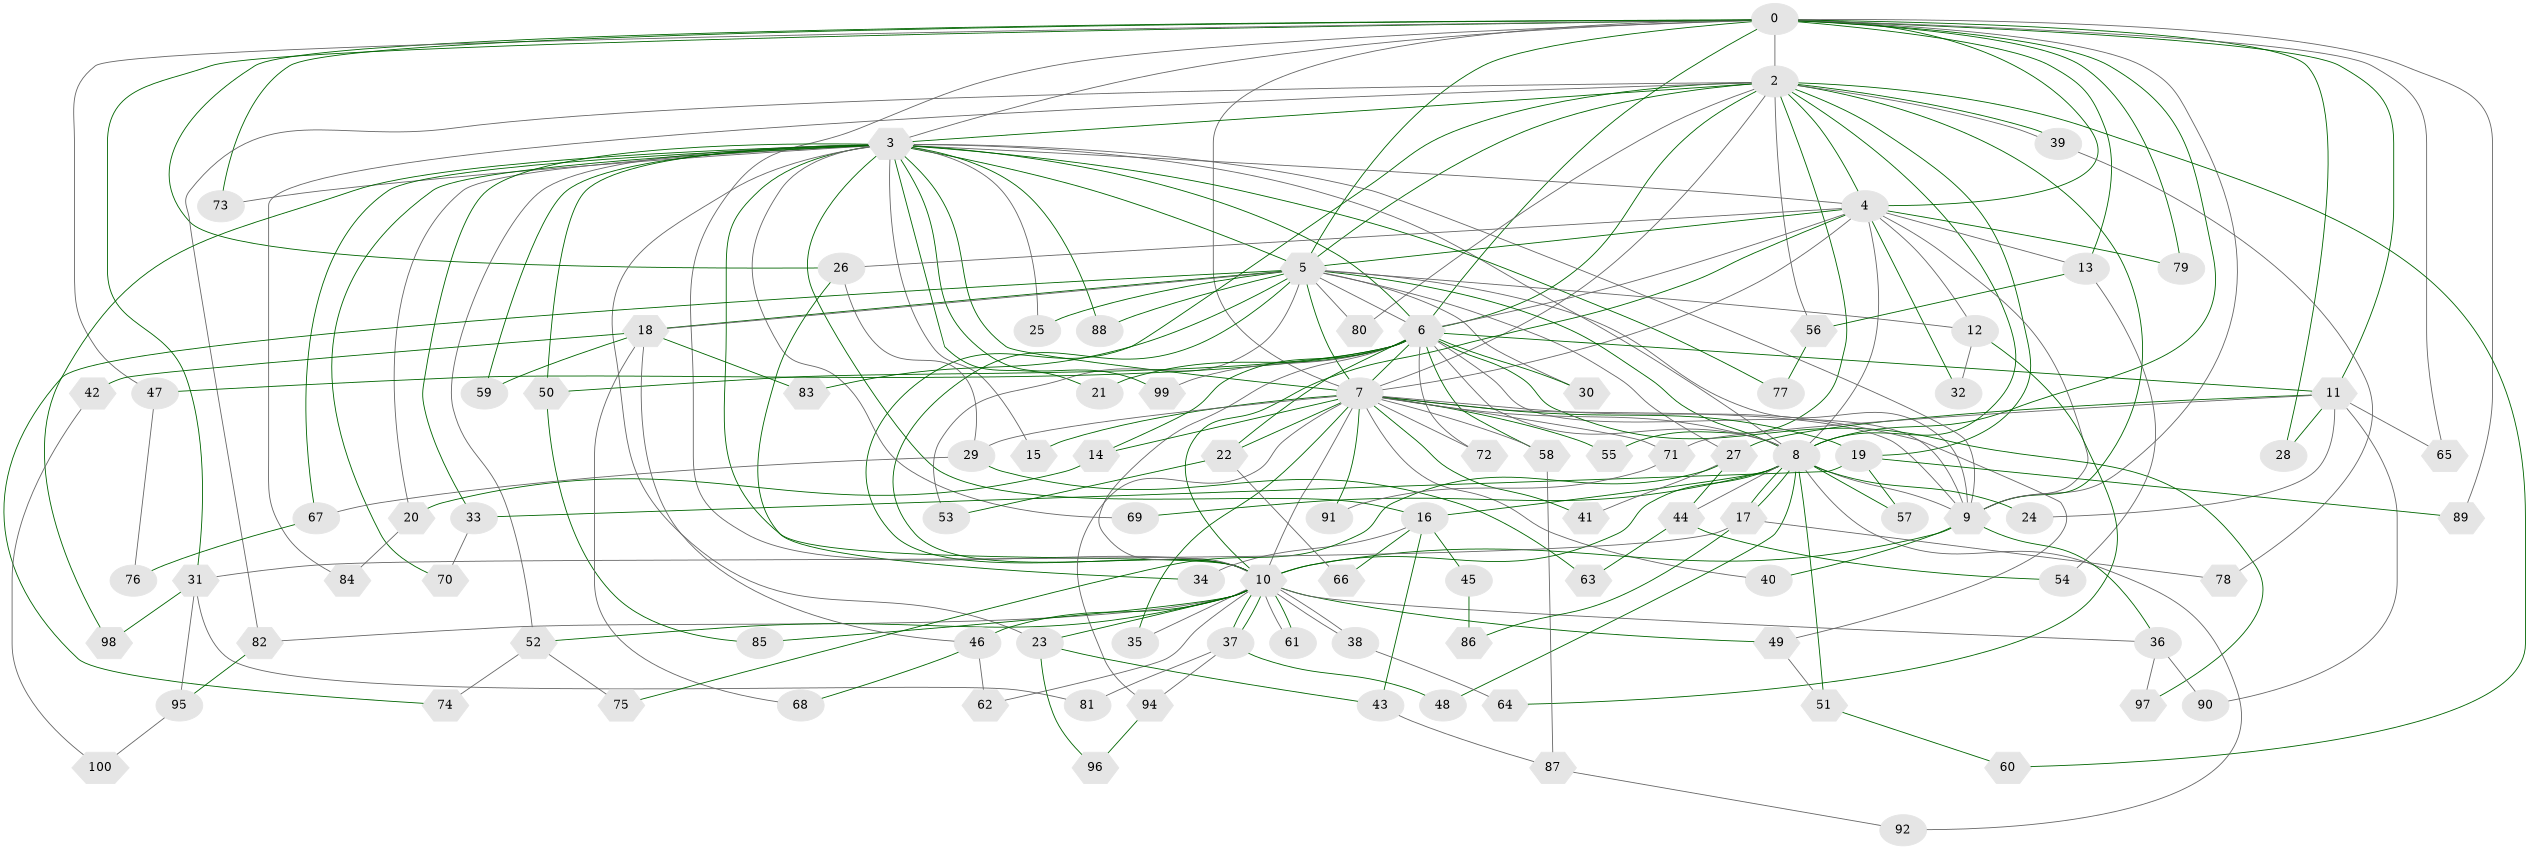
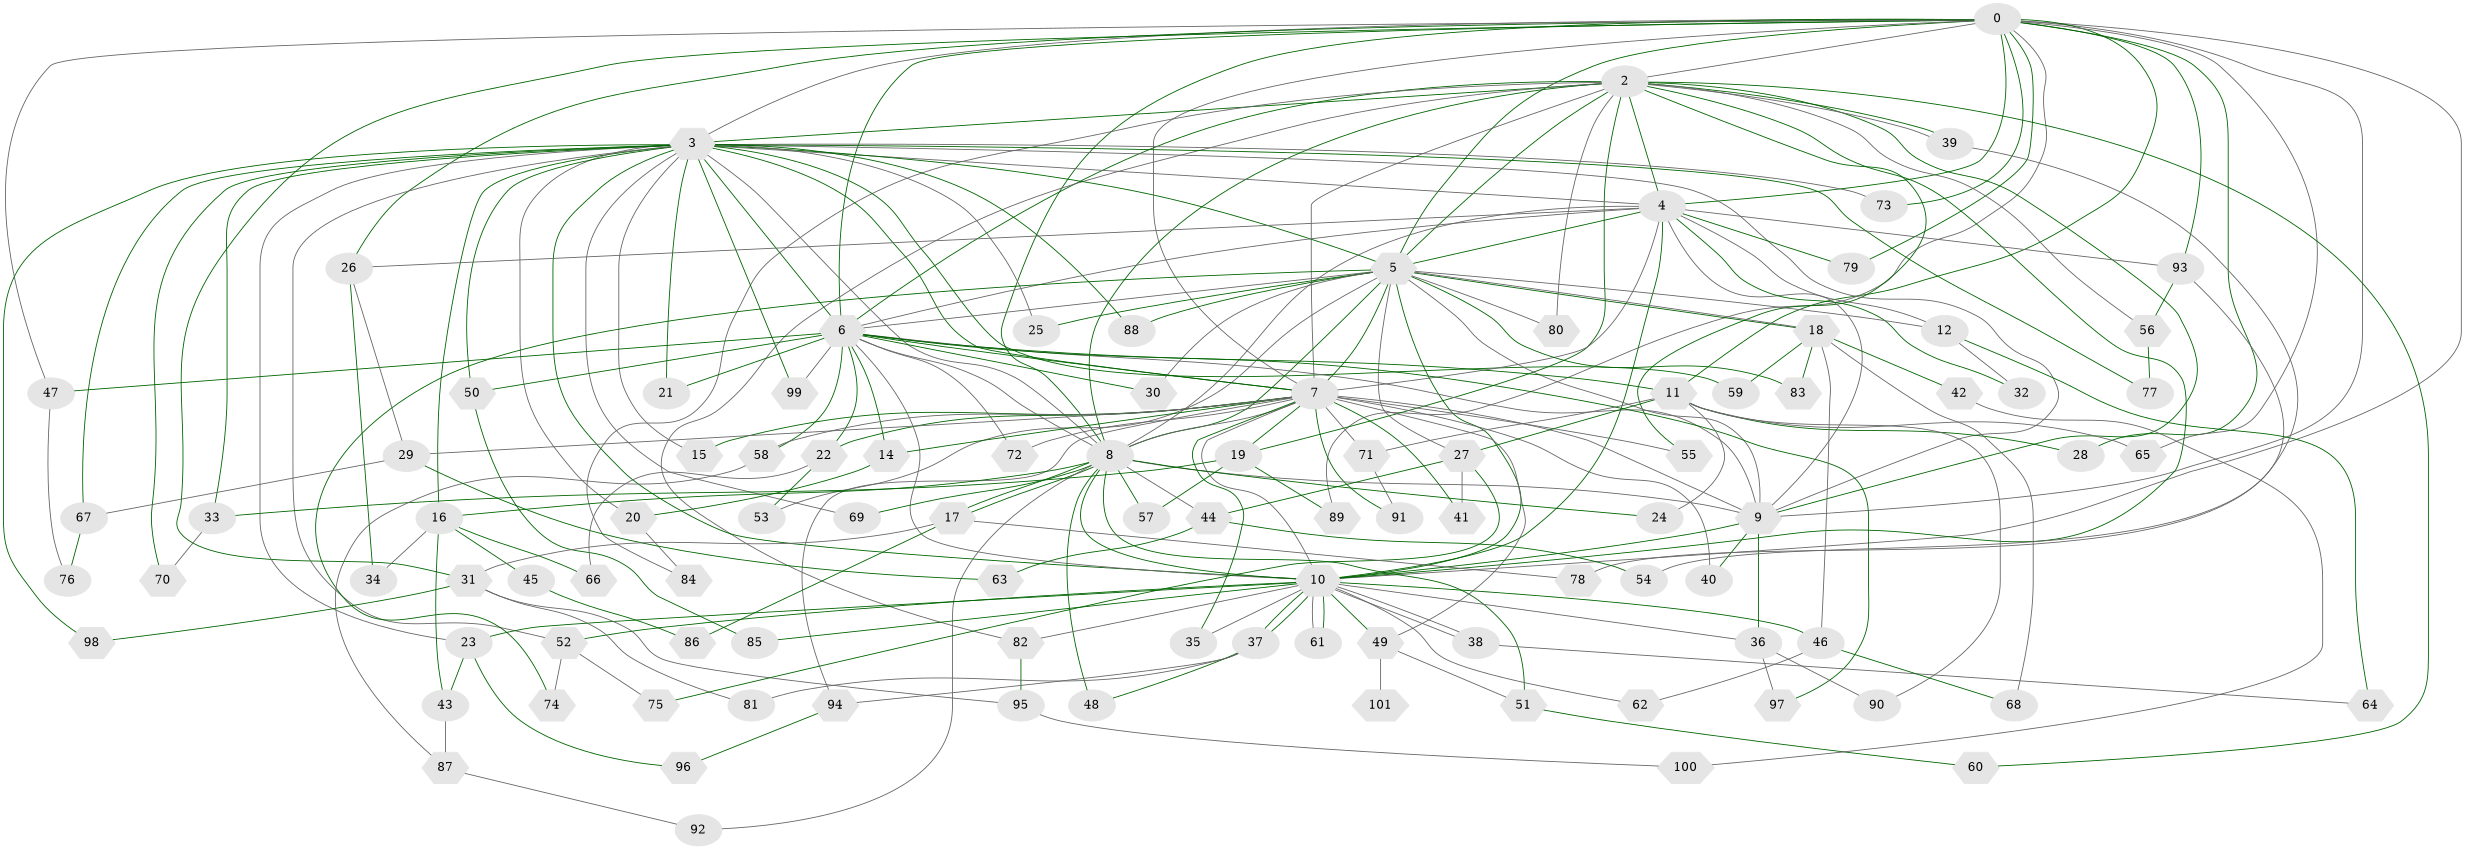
  graph {
    fontname="DejaVu Serif"
    node [color=gray90 fontname="DejaVu Serif" shape=hexagon style=filled]
    edge [color=darkgreen fontname="DejaVu Serif"]
    n1 [label=0 shape=ellipse]
    2 [shape=ellipse]
    3
    4 [shape=ellipse]
    5
    6
    7 [shape=ellipse]
    8 [shape=ellipse]
    9
    10
    11
-   13 [shape=ellipse]
+   13 [shape=ellipse label=93]
    26 [shape=ellipse]
    28 [shape=ellipse]
    31
    47 [shape=ellipse]
    65
    73 [shape=ellipse]
    79 [shape=ellipse]
    89
    19 [shape=ellipse]
    39 [shape=ellipse]
    55
    56
    60
    80
    82
    84
    15
    16 [shape=ellipse]
    20
    21 [shape=ellipse]
    23 [shape=ellipse]
    25 [shape=ellipse]
    33 [shape=ellipse]
    50
    52
    59 [shape=ellipse]
    67 [shape=ellipse]
    69 [shape=ellipse]
    70
    77 [shape=ellipse]
    88 [shape=ellipse]
    98
    99
    12 [shape=ellipse]
    32 [shape=ellipse]
    18
    27
    30
    53 [shape=ellipse]
    74
    83
    14
    22
    58
    72
    97
    29 [shape=ellipse]
    35 [shape=ellipse]
    40 [shape=ellipse]
    41
    49
    71
    91 [shape=ellipse]
    94
    17
    24 [shape=ellipse]
    44
    48 [shape=ellipse]
    51
    57 [shape=ellipse]
    92 [shape=ellipse]
    36 [shape=ellipse]
    37 [shape=ellipse]
    38 [shape=ellipse]
    46 [shape=ellipse]
    61 [shape=ellipse]
    62
    85 [shape=ellipse]
    90 [shape=ellipse]
    54 [shape=ellipse]
    34 [shape=ellipse]
    81 [shape=ellipse]
    95 [shape=ellipse]
    76 [shape=ellipse]
    78
    45 [shape=ellipse]
    43 [shape=ellipse]
    66
    96
    75
    64
    42
    68 [shape=ellipse]
    100
    86
    87
    63
+   101
    n1 -- 2 [color=gray40]
    n1 -- 3 [color=gray40]
    n1 -- 4
    n1 -- 5
    n1 -- 6
    n1 -- 7 [color=gray40]
    n1 -- 8
    n1 -- 9 [color=gray40]
    n1 -- 10 [color=gray40]
    n1 -- 11
    n1 -- 13
    n1 -- 26
    n1 -- 28
    n1 -- 31
    n1 -- 47 [color=gray40]
    n1 -- 65 [color=gray40]
    n1 -- 73
    n1 -- 79
    n1 -- 89 [color=gray40]
    2 -- 3
    2 -- 4
    2 -- 5
    2 -- 6
    2 -- 7 [color=gray40]
    2 -- 8
    2 -- 9
    2 -- 10
    2 -- 19
    2 -- 39 [color=gray40]
    2 -- 39
    2 -- 55
    2 -- 56 [color=gray40]
    2 -- 60
    2 -- 80 [color=gray40]
    2 -- 82 [color=gray40]
    2 -- 84 [color=gray40]
    3 -- 4 [color=gray40]
    3 -- 5
    3 -- 6
    3 -- 7
    3 -- 8 [color=gray40]
    3 -- 9 [color=gray40]
    3 -- 10
    3 -- 73 [color=gray40]
    3 -- 15 [color=gray40]
    3 -- 16
    3 -- 20 [color=gray40]
    3 -- 21
    3 -- 23 [color=gray40]
    3 -- 25 [color=gray40]
    3 -- 33
    3 -- 50
    3 -- 52 [color=gray40]
    3 -- 59
    3 -- 67
    3 -- 69 [color=gray40]
    3 -- 70
    3 -- 77
    3 -- 88
    3 -- 98
    3 -- 99
    4 -- 5
    4 -- 6 [color=gray40]
    4 -- 7 [color=gray40]
    4 -- 8 [color=gray40]
    4 -- 9 [color=gray40]
    4 -- 10
    4 -- 13 [color=gray40]
    4 -- 26 [color=gray40]
    4 -- 79
    4 -- 12 [color=gray40]
    4 -- 32
    5 -- 6 [color=gray40]
    5 -- 7
    5 -- 8
    5 -- 9 [color=gray40]
    5 -- 10
    5 -- 80 [color=gray40]
    5 -- 25
    5 -- 88
    5 -- 12 [color=gray40]
    5 -- 18
    5 -- 18 [color=gray40]
    5 -- 27 [color=gray40]
    5 -- 30 [color=gray40]
    5 -- 53 [color=gray40]
    5 -- 74
    5 -- 83
    6 -- 7
    6 -- 8 [color=gray40]
    6 -- 9 [color=gray40]
    6 -- 10 [color=gray40]
    6 -- 11
    6 -- 47
    6 -- 21
    6 -- 50
    6 -- 99 [color=gray40]
    6 -- 30
    6 -- 14
    6 -- 22
    6 -- 58
    6 -- 72 [color=gray40]
    6 -- 97
    7 -- 8 [color=gray40]
    7 -- 9 [color=gray40]
    7 -- 10 [color=gray40]
    7 -- 19
-   7 -- 55
+   7 -- 55 [color=gray40]
    7 -- 15
    7 -- 14
    7 -- 22
    7 -- 58 [color=gray40]
    7 -- 72 [color=gray40]
    7 -- 29 [color=gray40]
    7 -- 35
    7 -- 40 [color=gray40]
    7 -- 41
    7 -- 49 [color=gray40]
    7 -- 71 [color=gray40]
    7 -- 91
    7 -- 94 [color=gray40]
    8 -- 9 [color=gray40]
    8 -- 10
    8 -- 16
    8 -- 69
    8 -- 17
    8 -- 17
    8 -- 24
    8 -- 44 [color=gray40]
    8 -- 48
    8 -- 51
    8 -- 57
    8 -- 92 [color=gray40]
    9 -- 10
    9 -- 40
    9 -- 36
    10 -- 82 [color=gray40]
    10 -- 23
    10 -- 52
    10 -- 35 [color=gray40]
    10 -- 49
    10 -- 36 [color=gray40]
    10 -- 37
    10 -- 37
    10 -- 38 [color=gray40]
    10 -- 38 [color=gray40]
    10 -- 46
    10 -- 61 [color=gray40]
    10 -- 61
    10 -- 62 [color=gray40]
    10 -- 85
    11 -- 28
    11 -- 65 [color=gray40]
    11 -- 27
    11 -- 71 [color=gray40]
    11 -- 24 [color=gray40]
    11 -- 90 [color=gray40]
    13 -- 56
    13 -- 54 [color=gray40]
    26 -- 29 [color=gray40]
    26 -- 34
    31 -- 98
    31 -- 81 [color=gray40]
    31 -- 95 [color=gray40]
    47 -- 76 [color=gray40]
    19 -- 89
    19 -- 33
    19 -- 57
    39 -- 78 [color=gray40]
    56 -- 77
    82 -- 95
    16 -- 34 [color=gray40]
    16 -- 45
    16 -- 43
    16 -- 66
    20 -- 84 [color=gray40]
    23 -- 43
    23 -- 96
    33 -- 70 [color=gray40]
    50 -- 85
    52 -- 74 [color=gray40]
    52 -- 75 [color=gray40]
    67 -- 76
    12 -- 32 [color=gray40]
    12 -- 64
    18 -- 59
    18 -- 83
    18 -- 46 [color=gray40]
    18 -- 42
    18 -- 68 [color=gray40]
    27 -- 41 [color=gray40]
    27 -- 44
    27 -- 75
    14 -- 20
    22 -- 53
    22 -- 66 [color=gray40]
    58 -- 87 [color=gray40]
    29 -- 67 [color=gray40]
    29 -- 63
    49 -- 51 [color=gray40]
+   49 -- 101 [color=gray40]
    71 -- 91 [color=gray40]
    94 -- 96
    17 -- 31 [color=gray40]
    17 -- 78 [color=gray40]
    17 -- 86
    44 -- 54
    44 -- 63
    51 -- 60
    36 -- 97 [color=gray40]
    36 -- 90 [color=gray40]
    37 -- 94 [color=gray40]
    37 -- 48
    37 -- 81 [color=gray40]
    38 -- 64 [color=gray40]
    46 -- 62 [color=gray40]
    46 -- 68
    95 -- 100 [color=gray40]
    45 -- 86
    43 -- 87 [color=gray40]
    42 -- 100 [color=gray40]
    87 -- 92 [color=gray40]
  }
